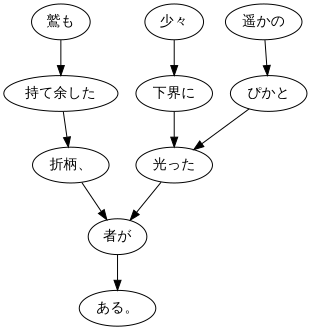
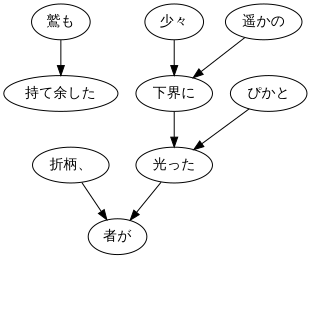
  digraph {
    n1 [label="鷲も"]
    n2 [label="持て余した"]
    n3 [label="折柄、"]
    n4 [label="少々"]
    n5 [label="下界に"]
    n6 [label="者が"]
-   n7 [label="ある。"]
    n8 [label="遥かの"]
    n9 [label="光った"]
    n10 [label="ぴかと"]
    n1 -> n2
-   n2 -> n3
    n3 -> n6
    n4 -> n5
    n5 -> n9
-   n6 -> n7
-   n8 -> n10
+   n8 -> n5
    n9 -> n6
    n10 -> n9
  }
